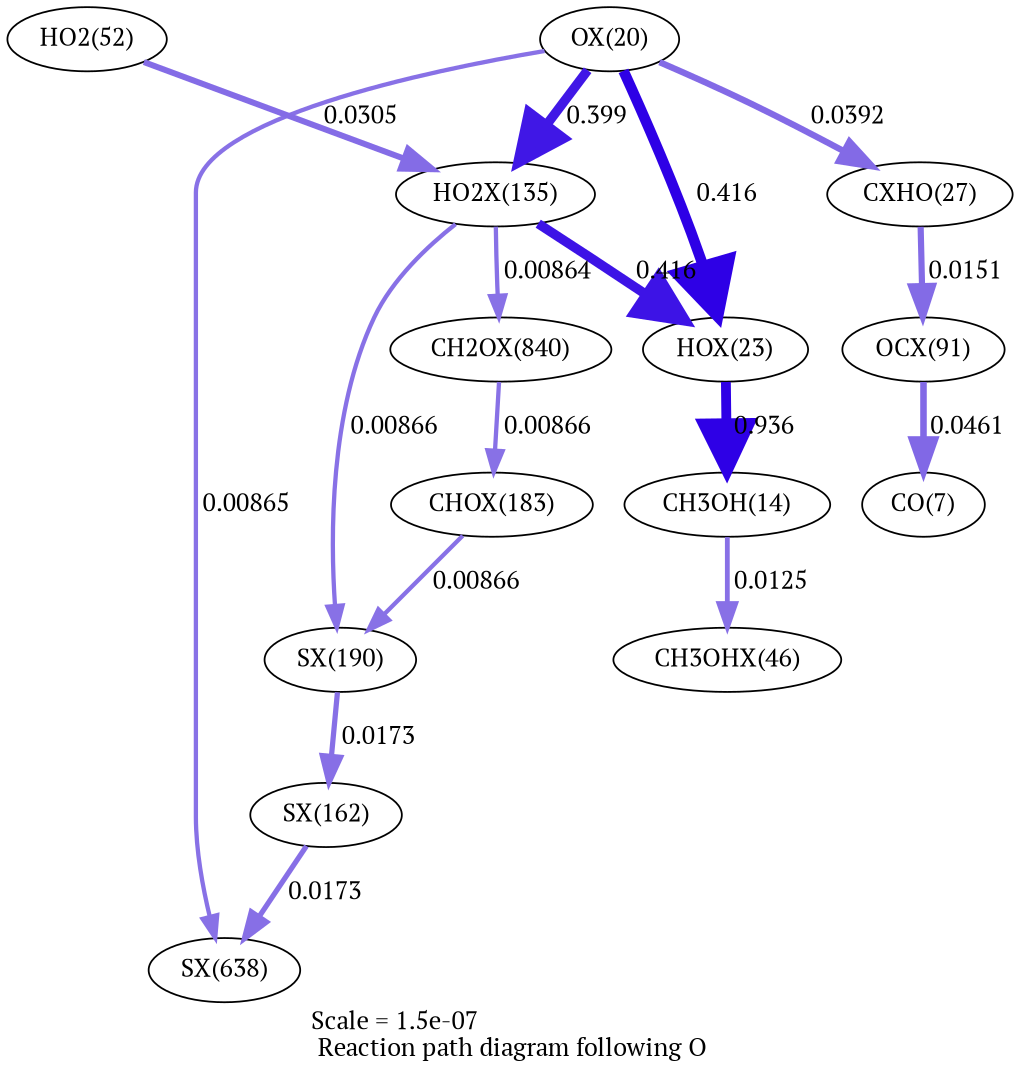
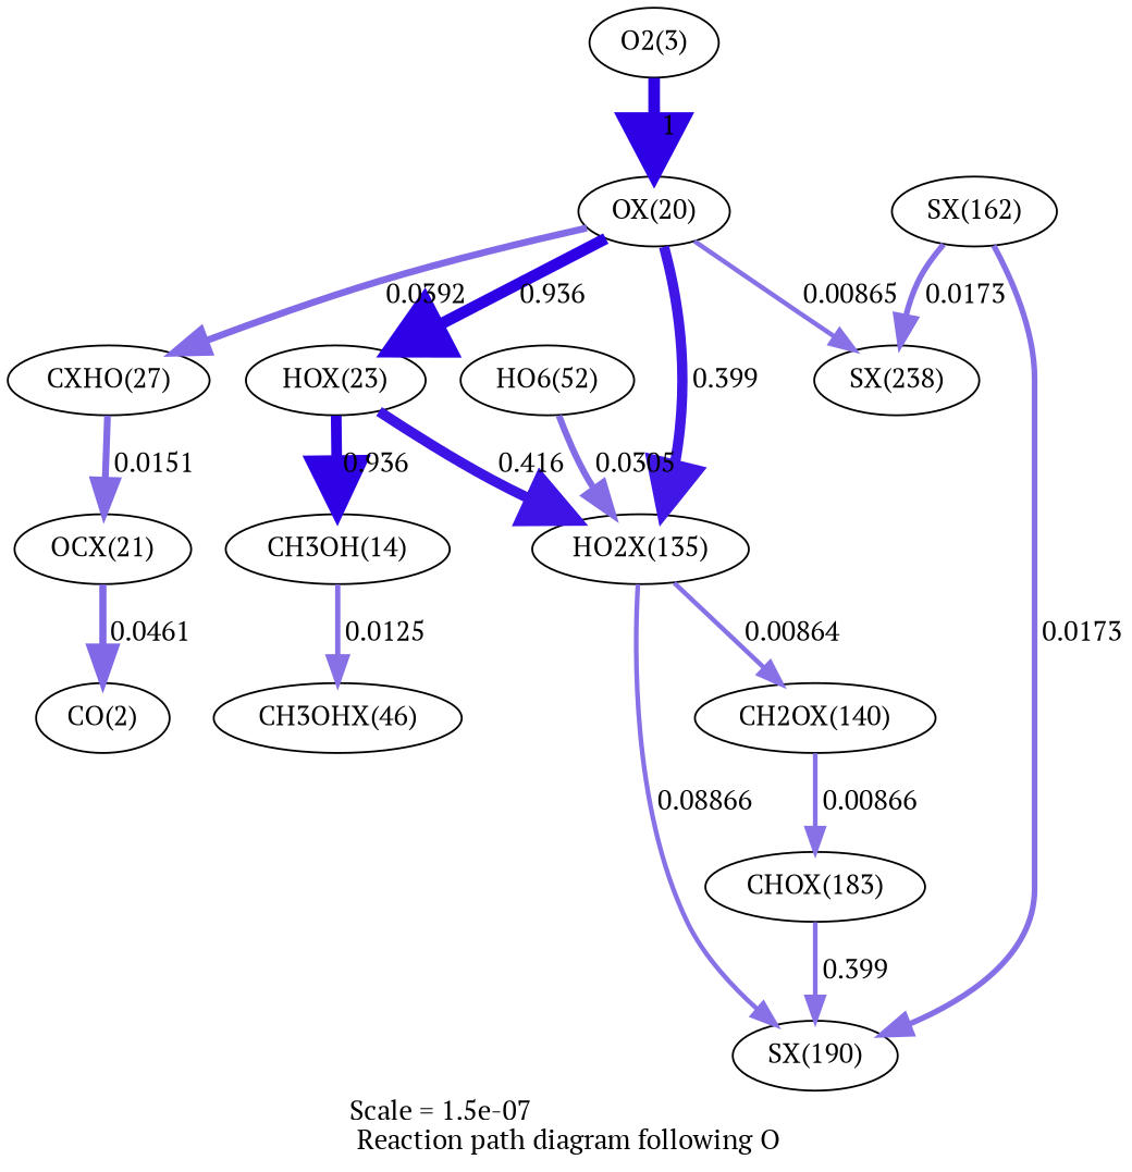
  digraph {
    fontname="PT Serif"
    label="Scale = 1.5e-07\l Reaction path diagram following O"
    node [fontname="PT Serif"]
    edge [arrowsize=1.21 color="0.7, 0.509, 0.9" fontname="PT Serif" penwidth=2.41]
+   n1 [label="O2(3)"]
    n2 [label="OX(20)"]
    n3 [label="HOX(23)"]
    n4 [label="HO2X(135)"]
    n5 [label="CXHO(27)"]
-   n6 [label="SX(638)"]
+   n6 [label="SX(238)"]
    n7 [label="CH3OH(14)"]
-   n8 [label="CH2OX(840)"]
+   n8 [label="CH2OX(140)"]
    n9 [label="SX(190)"]
-   n10 [label="OCX(91)"]
+   n10 [label="OCX(21)"]
    n11 [label="CH3OHX(46)"]
    n12 [label="CHOX(183)"]
    n13 [label="SX(162)"]
-   n14 [label="CO(7)"]
-   n15 [label="HO2(52)"]
-   n2 -> n3 [arrowsize=2.97 color="0.7, 1.44, 0.9" label=" 0.416" penwidth=5.95]
+   n14 [label="CO(2)"]
+   n15 [label="HO6(52)"]
+   n1 -> n2 [arrowsize=3 color="0.7, 1.5, 0.9" label=" 1" penwidth=6]
+   n2 -> n3 [arrowsize=2.97 color="0.7, 1.44, 0.9" label=" 0.936" penwidth=5.95]
    n2 -> n4 [arrowsize=2.65 color="0.7, 0.899, 0.9" label=" 0.399" penwidth=5.31]
    n2 -> n5 [arrowsize=1.78 color="0.7, 0.539, 0.9" label=" 0.0392" penwidth=3.56]
    n2 -> n6 [label=" 0.00865"]
-   n4 -> n3 [arrowsize=2.67 color="0.7, 0.916, 0.9" label=" 0.416" penwidth=5.34]
+   n3 -> n4 [arrowsize=2.67 color="0.7, 0.916, 0.9" label=" 0.416" penwidth=5.34]
    n3 -> n7 [arrowsize=2.75 color="0.7, 1.02, 0.9" label=" 0.936" penwidth=5.51]
    n4 -> n8 [label=" 0.00864"]
-   n4 -> n9 [label=" 0.00866"]
+   n4 -> n9 [label=" 0.08866"]
    n5 -> n10 [arrowsize=1.74 color="0.7, 0.535, 0.9" label=" 0.0151" penwidth=3.47]
    n7 -> n11 [arrowsize=1.34 color="0.7, 0.512, 0.9" label=" 0.0125" penwidth=2.69]
    n8 -> n12 [label=" 0.00866"]
-   n9 -> n13 [arrowsize=1.47 color="0.7, 0.517, 0.9" label=" 0.0173" penwidth=2.94]
+   n13 -> n9 [arrowsize=1.47 color="0.7, 0.517, 0.9" label=" 0.0173" penwidth=2.94]
    n10 -> n14 [arrowsize=1.84 color="0.7, 0.546, 0.9" label=" 0.0461" penwidth=3.68]
-   n12 -> n9 [label=" 0.00866"]
+   n12 -> n9 [label=" 0.399"]
    n13 -> n6 [arrowsize=1.47 color="0.7, 0.517, 0.9" label=" 0.0173" penwidth=2.94]
    n15 -> n4 [arrowsize=1.68 color="0.7, 0.53, 0.9" label=" 0.0305" penwidth=3.36]
  }
